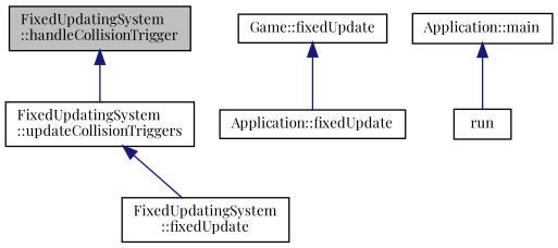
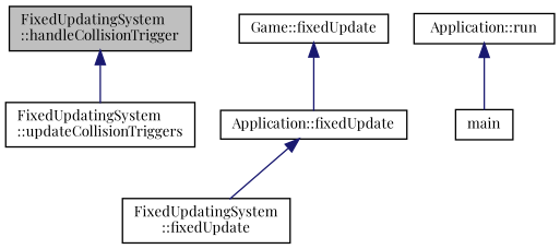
  digraph {
    fontname="Playfair Display"
    rankdir=TB
    node [color=black fillcolor=white fontname="Playfair Display" fontsize=10 shape=record style=filled]
    edge [color=midnightblue dir=back fontname="Playfair Display" fontsize=10 labelfontname=Helvetica labelfontsize=10 style=solid]
    n1 [fillcolor=grey75 fontcolor=black height=0.2 label="FixedUpdatingSystem\l::handleCollisionTrigger" width=0.4]
    n2 [height=0.2 label="FixedUpdatingSystem\l::updateCollisionTriggers" width=0.4]
    n3 [height=0.2 label="FixedUpdatingSystem\l::fixedUpdate" width=0.4]
    n4 [height=0.2 label="Game::fixedUpdate" width=0.4]
    n5 [height=0.2 label="Application::fixedUpdate" width=0.4]
-   n6 [height=0.2 label="Application::main" width=0.4]
-   n7 [height=0.2 label=run width=0.4]
+   n6 [height=0.2 label="Application::run" width=0.4]
+   n7 [height=0.2 label=main width=0.4]
    n1 -> n2
-   n2 -> n3
+   n5 -> n3
    n4 -> n5
    n6 -> n7
  }
